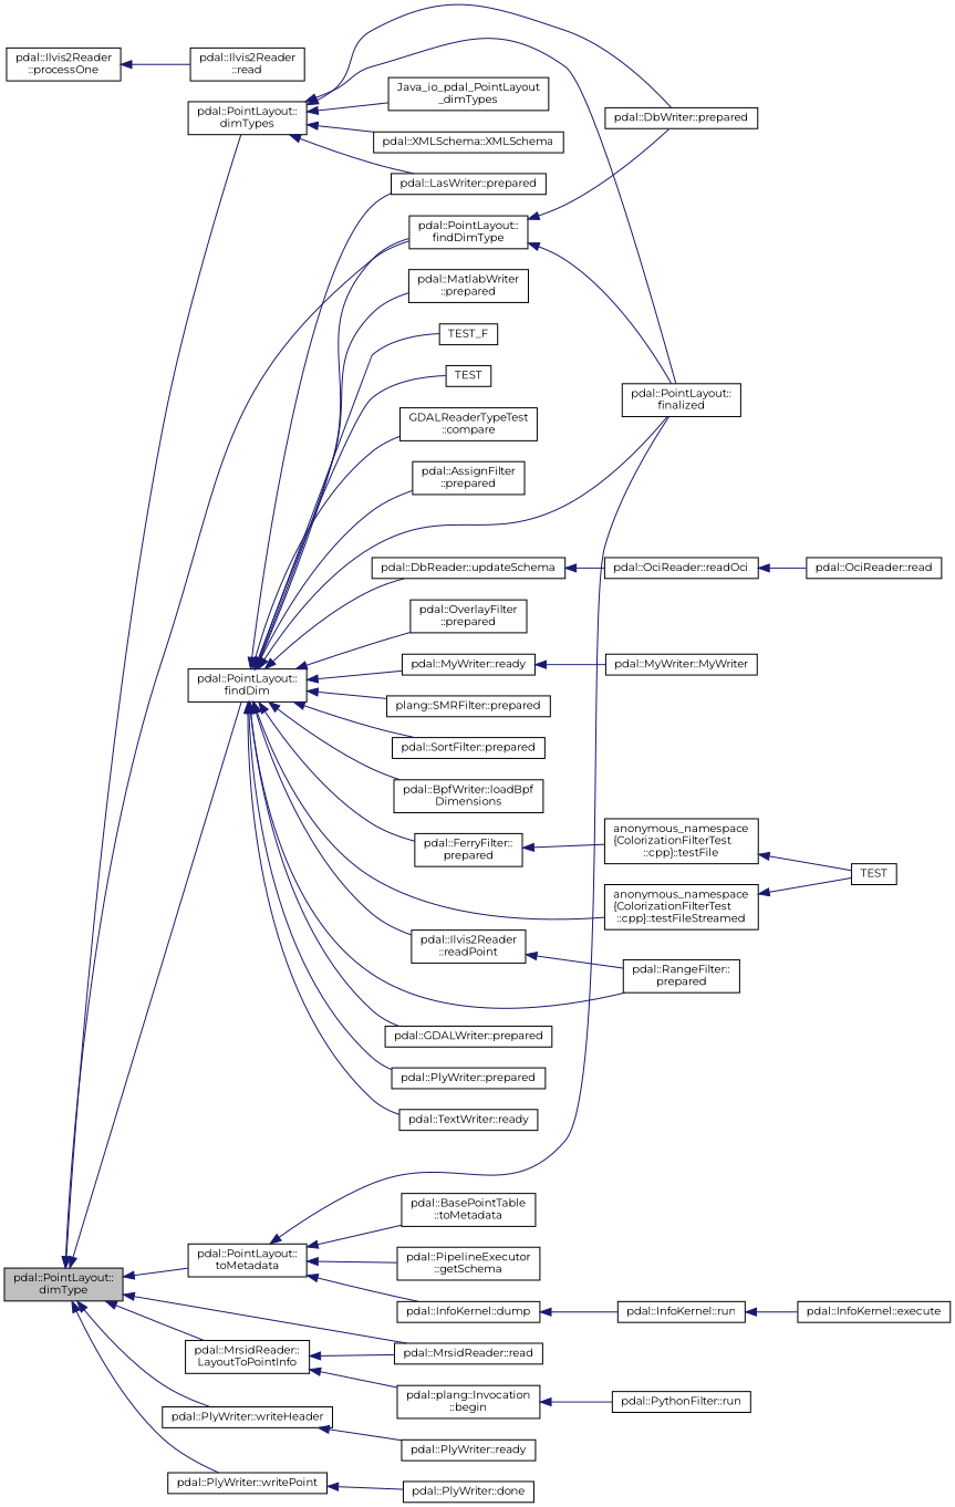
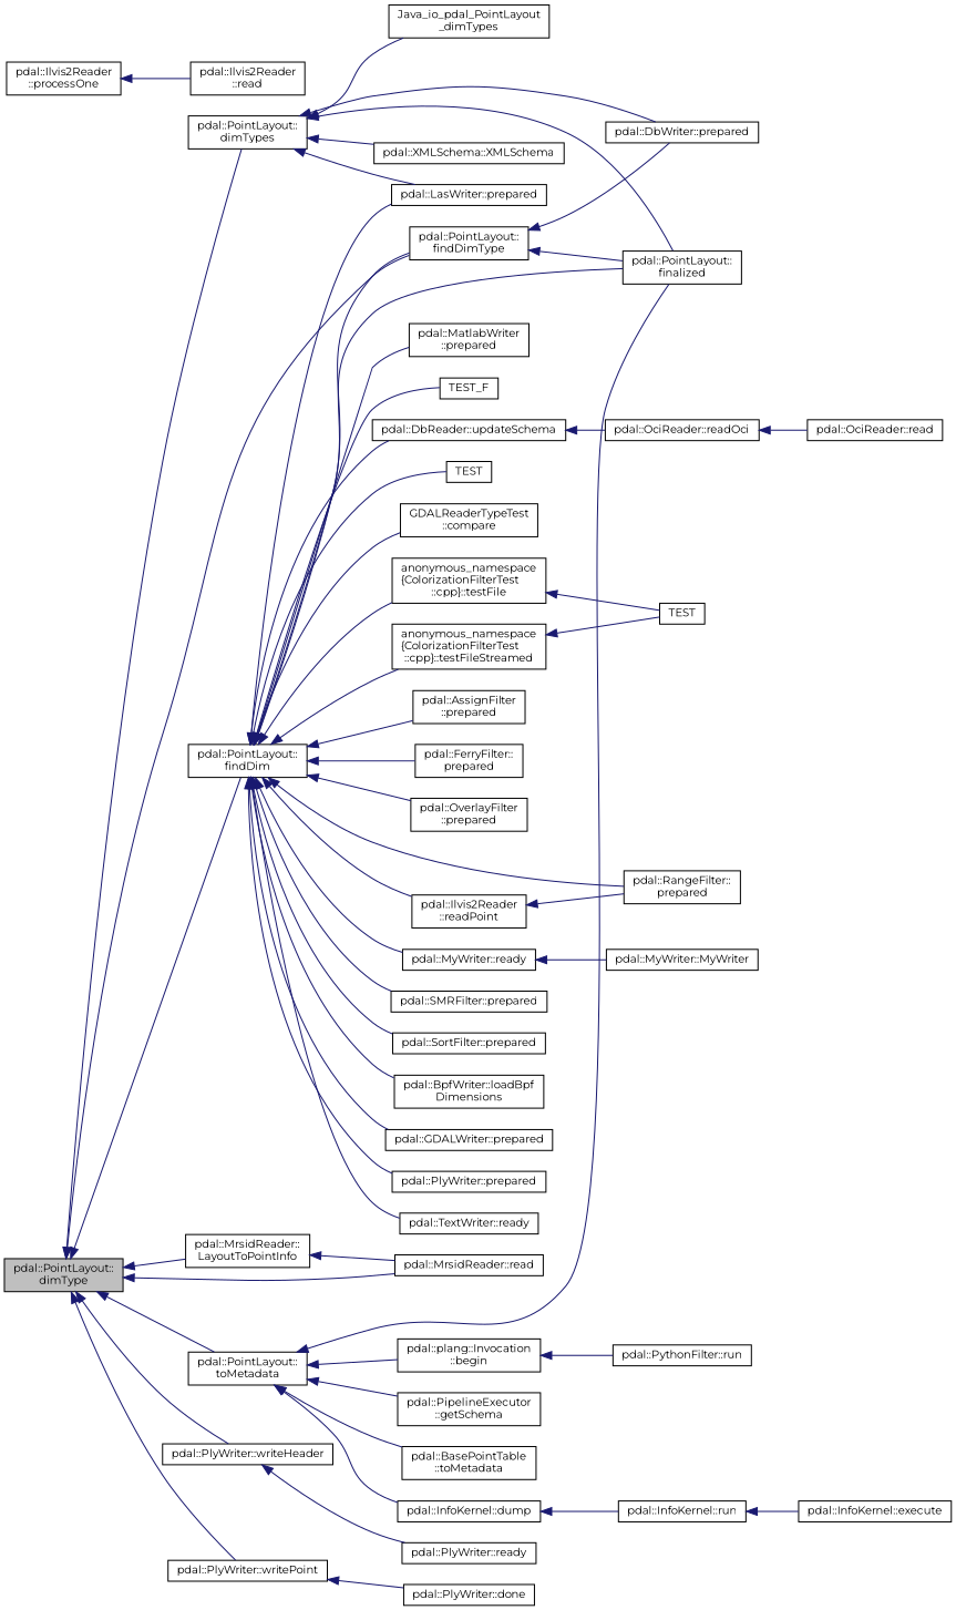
  digraph {
    fontname=Montserrat
    rankdir=LR
    node [color=black fillcolor=white fontname=Montserrat fontsize=10 shape=record style=filled]
    edge [color=midnightblue dir=back fontname=Montserrat fontsize=10 labelfontname=Helvetica labelfontsize=10 style=solid]
    n1 [fillcolor=grey75 fontcolor=black height=0.2 label="pdal::PointLayout::\ldimType" width=0.4]
    n2 [height=0.2 label="pdal::PointLayout::\ldimTypes" width=0.4]
    n3 [height=0.2 label="pdal::PointLayout::\lfindDim" width=0.4]
    n4 [height=0.2 label="pdal::PointLayout::\lfindDimType" width=0.4]
    n5 [height=0.2 label="pdal::MrsidReader::\lLayoutToPointInfo" width=0.4]
    n6 [height=0.2 label="pdal::MrsidReader::read" width=0.4]
    n7 [height=0.2 label="pdal::PointLayout::\ltoMetadata" width=0.4]
    n8 [height=0.2 label="pdal::PlyWriter::writeHeader" width=0.4]
    n9 [height=0.2 label="pdal::PlyWriter::writePoint" width=0.4]
    n10 [height=0.2 label="pdal::PointLayout::\lfinalized" width=0.4]
    n11 [height=0.2 label="pdal::LasWriter::prepared" width=0.4]
    n12 [height=0.2 label="Java_io_pdal_PointLayout\l_dimTypes" width=0.4]
    n13 [height=0.2 label="pdal::DbWriter::prepared" width=0.4]
    n14 [height=0.2 label="pdal::XMLSchema::XMLSchema" width=0.4]
    n15 [height=0.2 label="pdal::MyWriter::ready" width=0.4]
    n16 [height=0.2 label="pdal::AssignFilter\l::prepared" width=0.4]
    n17 [height=0.2 label="pdal::FerryFilter::\lprepared" width=0.4]
    n18 [height=0.2 label="pdal::OverlayFilter\l::prepared" width=0.4]
    n19 [height=0.2 label="pdal::RangeFilter::\lprepared" width=0.4]
-   n20 [height=0.2 label="plang::SMRFilter::prepared" width=0.4]
+   n20 [height=0.2 label="pdal::SMRFilter::prepared" width=0.4]
    n21 [height=0.2 label="pdal::SortFilter::prepared" width=0.4]
    n22 [height=0.2 label="pdal::BpfWriter::loadBpf\lDimensions" width=0.4]
    n23 [height=0.2 label="pdal::GDALWriter::prepared" width=0.4]
    n24 [height=0.2 label="pdal::Ilvis2Reader\l::readPoint" width=0.4]
    n25 [height=0.2 label="pdal::PlyWriter::prepared" width=0.4]
    n26 [height=0.2 label="pdal::TextWriter::ready" width=0.4]
    n27 [height=0.2 label="pdal::DbReader::updateSchema" width=0.4]
    n28 [height=0.2 label="pdal::MatlabWriter\l::prepared" width=0.4]
    n29 [height=0.2 label=TEST_F width=0.4]
    n30 [height=0.2 label="anonymous_namespace\l\{ColorizationFilterTest\l::cpp\}::testFile" width=0.4]
    n31 [height=0.2 label="anonymous_namespace\l\{ColorizationFilterTest\l::cpp\}::testFileStreamed" width=0.4]
    n32 [height=0.2 label=TEST width=0.4]
    n33 [height=0.2 label="GDALReaderTypeTest\l::compare" width=0.4]
    n34 [height=0.2 label="pdal::InfoKernel::dump" width=0.4]
    n35 [height=0.2 label="pdal::PipelineExecutor\l::getSchema" width=0.4]
    n36 [height=0.2 label="pdal::BasePointTable\l::toMetadata" width=0.4]
    n37 [height=0.2 label="pdal::plang::Invocation\l::begin" width=0.4]
    n38 [height=0.2 label="pdal::PlyWriter::ready" width=0.4]
    n39 [height=0.2 label="pdal::PlyWriter::done" width=0.4]
    n40 [height=0.2 label="pdal::MyWriter::MyWriter" width=0.4]
    n41 [height=0.2 label="pdal::OciReader::readOci" width=0.4]
    n42 [height=0.2 label=TEST width=0.4]
    n43 [height=0.2 label="pdal::Ilvis2Reader\l::processOne" width=0.4]
    n44 [height=0.2 label="pdal::Ilvis2Reader\l::read" width=0.4]
    n45 [height=0.2 label="pdal::OciReader::read" width=0.4]
    n46 [height=0.2 label="pdal::InfoKernel::run" width=0.4]
    n47 [height=0.2 label="pdal::PythonFilter::run" width=0.4]
    n48 [height=0.2 label="pdal::InfoKernel::execute" width=0.4]
    n1 -> n2
    n1 -> n3
    n1 -> n4
    n1 -> n5
    n1 -> n6
    n1 -> n7
    n1 -> n8
    n1 -> n9
    n2 -> n10
    n2 -> n11
    n2 -> n12
    n2 -> n13
    n2 -> n14
    n3 -> n4
    n3 -> n10
    n3 -> n11
    n3 -> n15
    n3 -> n16
    n3 -> n17
    n3 -> n18
    n3 -> n19
    n3 -> n20
    n3 -> n21
    n3 -> n22
    n3 -> n23
    n3 -> n24
    n3 -> n25
    n3 -> n26
    n3 -> n27
    n3 -> n28
    n3 -> n29
-   n17 -> n30
+   n3 -> n30
    n3 -> n31
    n3 -> n32
    n3 -> n33
    n4 -> n10
    n4 -> n13
    n5 -> n6
    n7 -> n10
    n7 -> n34
    n7 -> n35
    n7 -> n36
-   n5 -> n37
+   n7 -> n37
    n8 -> n38
    n9 -> n39
    n15 -> n40
    n24 -> n19
    n27 -> n41
    n30 -> n42
    n31 -> n42
    n34 -> n46
    n37 -> n47
    n41 -> n45
    n43 -> n44
    n46 -> n48
  }
